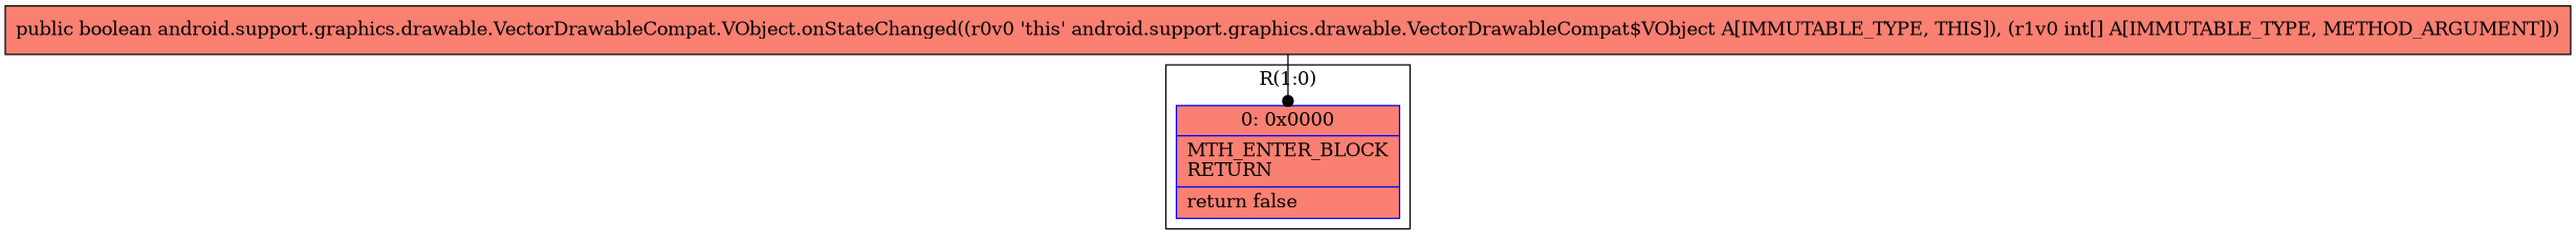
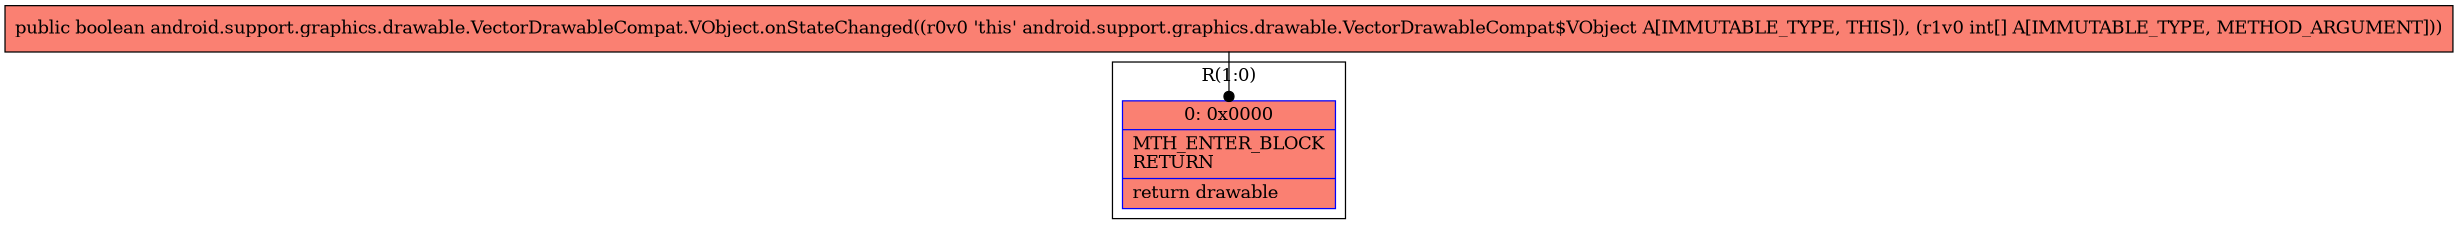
  digraph {
    node [shape=record style=filled fillcolor=salmon]
-   n1 [color=blue label="{0\:\ 0x0000|MTH_ENTER_BLOCK\lRETURN\l|return false\l}"]
+   n1 [color=blue label="{0\:\ 0x0000|MTH_ENTER_BLOCK\lRETURN\l|return drawable\l}"]
    n2 [label="{public boolean android.support.graphics.drawable.VectorDrawableCompat.VObject.onStateChanged((r0v0 'this' android.support.graphics.drawable.VectorDrawableCompat$VObject A[IMMUTABLE_TYPE, THIS]), (r1v0 int[] A[IMMUTABLE_TYPE, METHOD_ARGUMENT])) }"]
    subgraph cluster_1 {
      label="R(1:0)"
      n1
    }
    n2 -> n1 [style=solid arrowhead=dot]
  }
